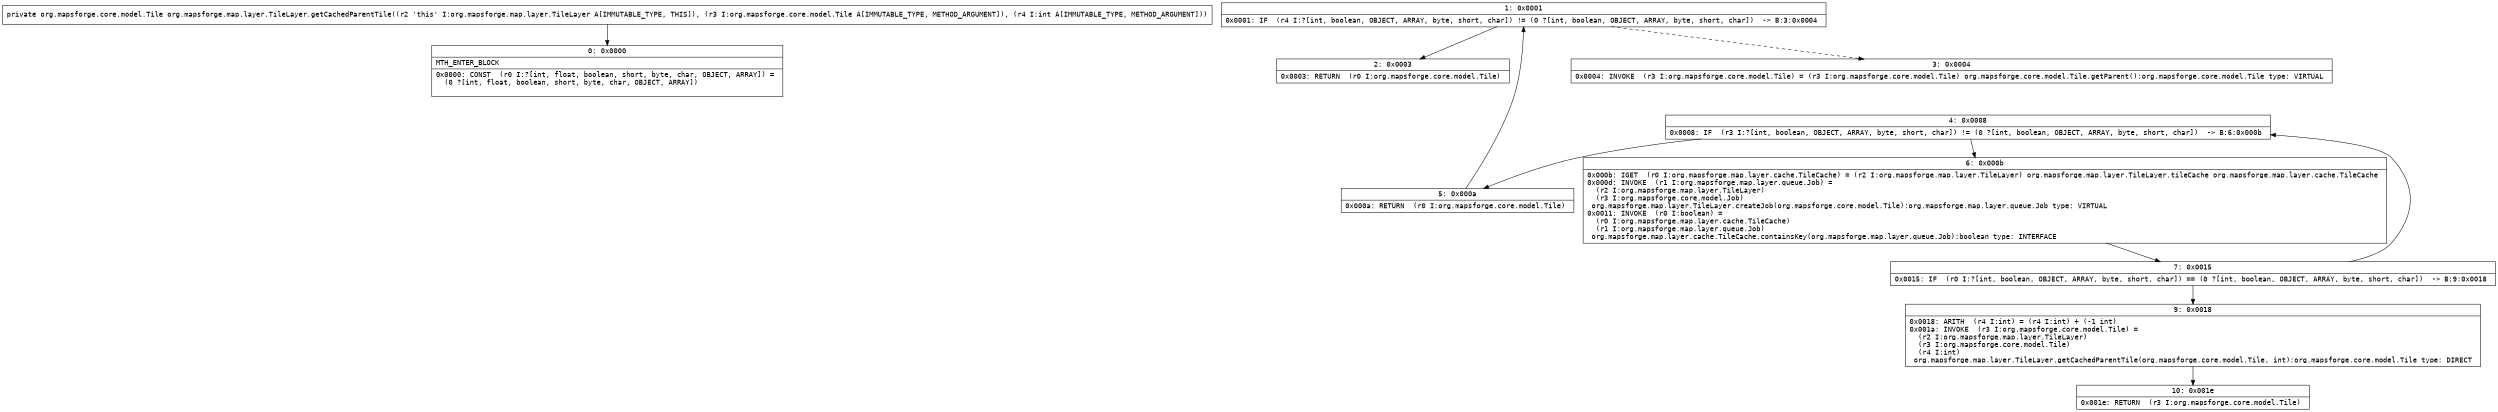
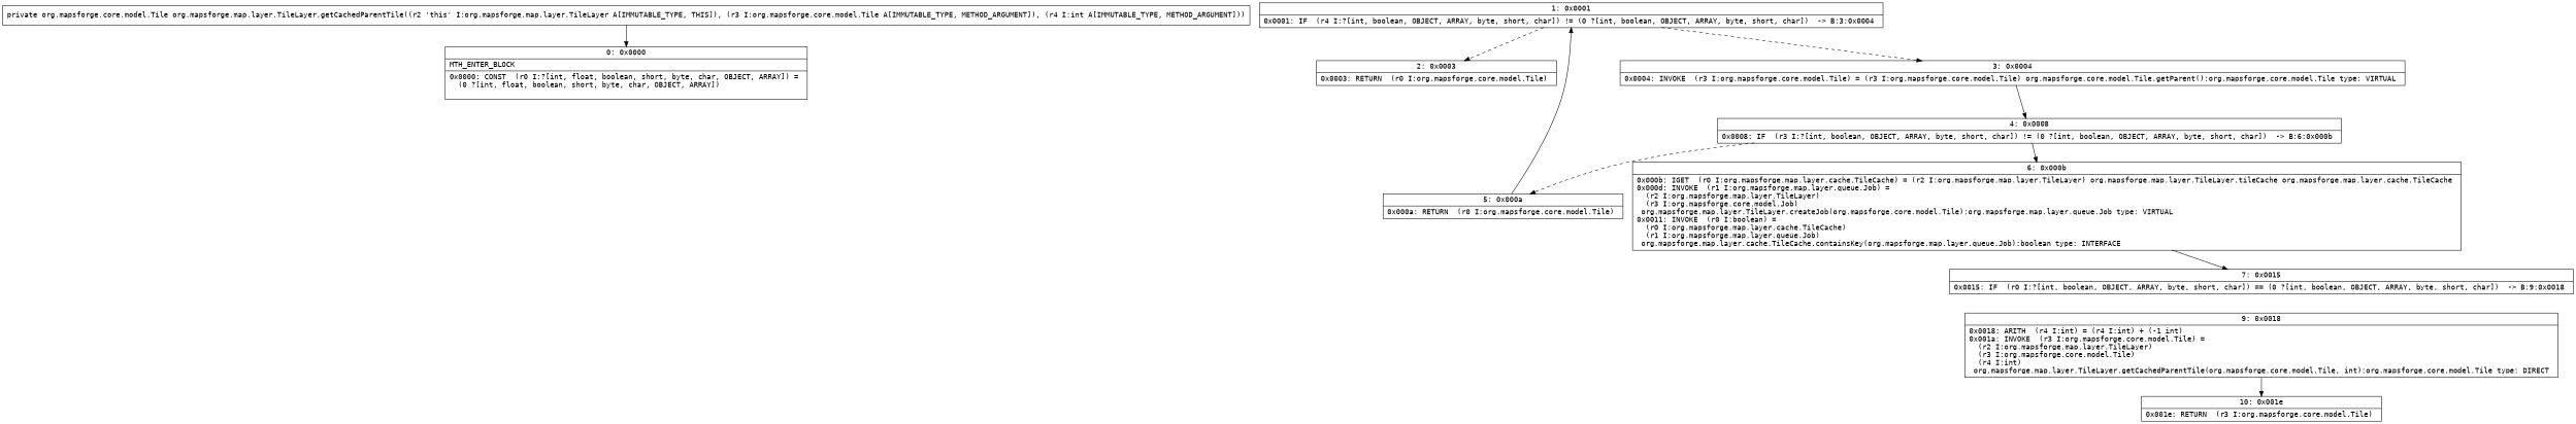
  digraph {
    fontname="DejaVu Sans Mono"
    node [fontname="DejaVu Sans Mono" shape=record]
    edge [fontname="DejaVu Sans Mono"]
    n1 [label="{0\:\ 0x0000|MTH_ENTER_BLOCK\l|0x0000: CONST  (r0 I:?[int, float, boolean, short, byte, char, OBJECT, ARRAY]) = \l  (0 ?[int, float, boolean, short, byte, char, OBJECT, ARRAY])\l \l}"]
    n2 [label="{1\:\ 0x0001|0x0001: IF  (r4 I:?[int, boolean, OBJECT, ARRAY, byte, short, char]) != (0 ?[int, boolean, OBJECT, ARRAY, byte, short, char])  \-\> B:3:0x0004 \l}"]
    n3 [label="{2\:\ 0x0003|0x0003: RETURN  (r0 I:org.mapsforge.core.model.Tile) \l}"]
    n4 [label="{3\:\ 0x0004|0x0004: INVOKE  (r3 I:org.mapsforge.core.model.Tile) = (r3 I:org.mapsforge.core.model.Tile) org.mapsforge.core.model.Tile.getParent():org.mapsforge.core.model.Tile type: VIRTUAL \l}"]
    n5 [label="{4\:\ 0x0008|0x0008: IF  (r3 I:?[int, boolean, OBJECT, ARRAY, byte, short, char]) != (0 ?[int, boolean, OBJECT, ARRAY, byte, short, char])  \-\> B:6:0x000b \l}"]
    n6 [label="{5\:\ 0x000a|0x000a: RETURN  (r0 I:org.mapsforge.core.model.Tile) \l}"]
    n7 [label="{6\:\ 0x000b|0x000b: IGET  (r0 I:org.mapsforge.map.layer.cache.TileCache) = (r2 I:org.mapsforge.map.layer.TileLayer) org.mapsforge.map.layer.TileLayer.tileCache org.mapsforge.map.layer.cache.TileCache \l0x000d: INVOKE  (r1 I:org.mapsforge.map.layer.queue.Job) = \l  (r2 I:org.mapsforge.map.layer.TileLayer)\l  (r3 I:org.mapsforge.core.model.Job)\l org.mapsforge.map.layer.TileLayer.createJob(org.mapsforge.core.model.Tile):org.mapsforge.map.layer.queue.Job type: VIRTUAL \l0x0011: INVOKE  (r0 I:boolean) = \l  (r0 I:org.mapsforge.map.layer.cache.TileCache)\l  (r1 I:org.mapsforge.map.layer.queue.Job)\l org.mapsforge.map.layer.cache.TileCache.containsKey(org.mapsforge.map.layer.queue.Job):boolean type: INTERFACE \l}"]
    n8 [label="{7\:\ 0x0015|0x0015: IF  (r0 I:?[int, boolean, OBJECT, ARRAY, byte, short, char]) == (0 ?[int, boolean, OBJECT, ARRAY, byte, short, char])  \-\> B:9:0x0018 \l}"]
    n9 [label="{9\:\ 0x0018|0x0018: ARITH  (r4 I:int) = (r4 I:int) + (\-1 int) \l0x001a: INVOKE  (r3 I:org.mapsforge.core.model.Tile) = \l  (r2 I:org.mapsforge.map.layer.TileLayer)\l  (r3 I:org.mapsforge.core.model.Tile)\l  (r4 I:int)\l org.mapsforge.map.layer.TileLayer.getCachedParentTile(org.mapsforge.core.model.Tile, int):org.mapsforge.core.model.Tile type: DIRECT \l}"]
    n10 [label="{10\:\ 0x001e|0x001e: RETURN  (r3 I:org.mapsforge.core.model.Tile) \l}"]
    n11 [label="{private org.mapsforge.core.model.Tile org.mapsforge.map.layer.TileLayer.getCachedParentTile((r2 'this' I:org.mapsforge.map.layer.TileLayer A[IMMUTABLE_TYPE, THIS]), (r3 I:org.mapsforge.core.model.Tile A[IMMUTABLE_TYPE, METHOD_ARGUMENT]), (r4 I:int A[IMMUTABLE_TYPE, METHOD_ARGUMENT])) }"]
-   n2 -> n3 [style=solid]
+   n2 -> n3 [style=dashed]
    n2 -> n4 [style=dashed]
-   n8 -> n5
-   n5 -> n6 [style=solid]
+   n4 -> n5
+   n5 -> n6 [style=dashed]
    n5 -> n7
    n6 -> n2
    n7 -> n8
-   n8 -> n9
    n9 -> n10
    n11 -> n1
  }
